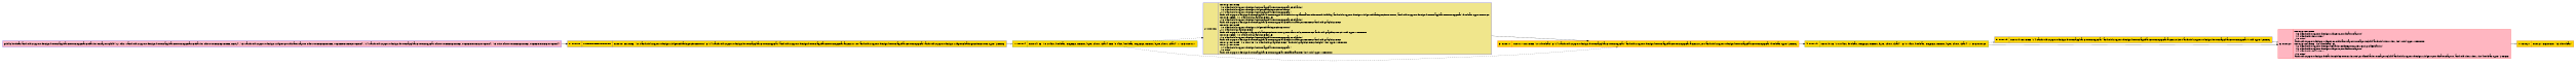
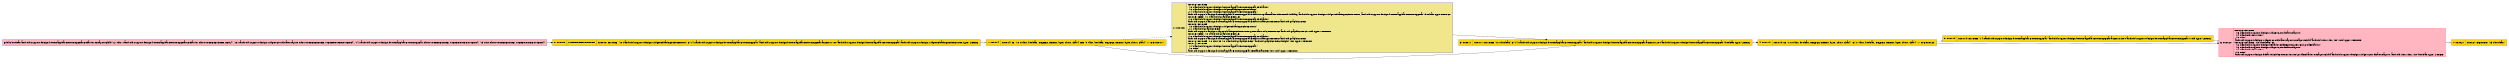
  digraph {
    rankdir=LR
    node [color=blue fillcolor=gold shape=record style=filled]
    edge [arrowhead=onormal]
    n1 [label="{0\:\ 0x0000|MTH_ENTER_RETURN\l|0x0000: INVOKE  (r0 I:android.support.design.widget.FloatingActionButton) = (r4 I:android.support.design.bottomappbar.BottomAppBar) android.support.design.bottomappbar.BottomAppBar.access$1100(android.support.design.bottomappbar.BottomAppBar):android.support.design.widget.FloatingActionButton type: STATIC \l}"]
    n2 [color=darkgreen label="{1\:\ 0x0004|0x0004: IF  (r0 I:?[int, boolean, OBJECT, ARRAY, byte, short, char]) == (0 ?[int, boolean, OBJECT, ARRAY, byte, short, char])  \-\> B:3:0x0017 \l}"]
    n3 [fillcolor=khaki label="{2\:\ 0x0006|0x0006: INVOKE  \l  (r2 I:android.support.design.bottomappbar.BottomAppBar$Behavior)\l  (r0 I:android.support.design.widget.FloatingActionButton)\l  (r4 I:android.support.design.bottomappbar.BottomAppBar)\l android.support.design.bottomappbar.BottomAppBar.Behavior.updateFabPositionAndVisibility(android.support.design.widget.FloatingActionButton, android.support.design.bottomappbar.BottomAppBar):boolean type: DIRECT \l0x0009: IGET  (r1 I:android.graphics.Rect) = \l  (r2 I:android.support.design.bottomappbar.BottomAppBar$Behavior)\l android.support.design.bottomappbar.BottomAppBar.Behavior.fabContentRect android.graphics.Rect \l0x000b: INVOKE  \l  (r0 I:android.support.design.widget.FloatingActionButton)\l  (r1 I:android.graphics.Rect)\l android.support.design.widget.FloatingActionButton.getMeasuredContentRect(android.graphics.Rect):void type: VIRTUAL \l0x000e: IGET  (r0 I:android.graphics.Rect) = \l  (r2 I:android.support.design.bottomappbar.BottomAppBar$Behavior)\l android.support.design.bottomappbar.BottomAppBar.Behavior.fabContentRect android.graphics.Rect \l0x0010: INVOKE  (r0 I:int) = (r0 I:android.graphics.Rect) android.graphics.Rect.height():int type: VIRTUAL \l0x0014: INVOKE  \l  (r4 I:android.support.design.bottomappbar.BottomAppBar)\l  (r0 I:int)\l android.support.design.bottomappbar.BottomAppBar.setFabDiameter(int):void type: VIRTUAL \l}"]
    n4 [color=red label="{3\:\ 0x0017|0x0017: INVOKE  (r0 I:boolean) = (r4 I:android.support.design.bottomappbar.BottomAppBar) android.support.design.bottomappbar.BottomAppBar.access$1200(android.support.design.bottomappbar.BottomAppBar):boolean type: STATIC \l}"]
    n5 [color=darkgreen label="{4\:\ 0x001b|0x001b: IF  (r0 I:?[int, boolean, OBJECT, ARRAY, byte, short, char]) != (0 ?[int, boolean, OBJECT, ARRAY, byte, short, char])  \-\> B:6:0x0020 \l}"]
    n6 [label="{5\:\ 0x001d|0x001d: INVOKE  (r4 I:android.support.design.bottomappbar.BottomAppBar) android.support.design.bottomappbar.BottomAppBar.access$1300(android.support.design.bottomappbar.BottomAppBar):void type: STATIC \l}"]
    n7 [color=red fillcolor=lightpink label="{6\:\ 0x0020|0x0020: INVOKE  \l  (r3 I:android.support.design.widget.CoordinatorLayout)\l  (r4 I:android.view.View)\l  (r5 I:int)\l android.support.design.widget.CoordinatorLayout.onLayoutChild(android.view.View, int):void type: VIRTUAL \l0x0023: INVOKE  (r3 I:boolean) = \l  (r2 I:android.support.design.behavior.HideBottomViewOnScrollBehavior)\l  (r3 I:android.support.design.widget.CoordinatorLayout)\l  (r4 I:android.view.View)\l  (r5 I:int)\l android.support.design.behavior.HideBottomViewOnScrollBehavior.onLayoutChild(android.support.design.widget.CoordinatorLayout, android.view.View, int):boolean type: SUPER \l}"]
    n8 [color=brown label="{7\:\ 0x0027|0x0027: RETURN  (r3 I:boolean) \l}"]
    n9 [fillcolor=lightpink label="{public boolean android.support.design.bottomappbar.BottomAppBar.Behavior.onLayoutChild((r2 'this' I:android.support.design.bottomappbar.BottomAppBar$Behavior A[IMMUTABLE_TYPE, THIS]), (r3 I:android.support.design.widget.CoordinatorLayout A[IMMUTABLE_TYPE, METHOD_ARGUMENT]), (r4 I:android.support.design.bottomappbar.BottomAppBar A[IMMUTABLE_TYPE, METHOD_ARGUMENT]), (r5 I:int A[IMMUTABLE_TYPE, METHOD_ARGUMENT])) }"]
    n1 -> n2
    n2 -> n3 [arrowhead=diamond style=dashed]
-   n2 -> n4 [style=dashed]
+   n2 -> n4
    n3 -> n4 [arrowhead=diamond]
    n4 -> n5 [arrowhead=diamond]
    n5 -> n6 [style=dashed]
    n5 -> n7 [arrowhead=diamond]
    n6 -> n7
    n7 -> n8
    n9 -> n1 [arrowhead=diamond]
  }
